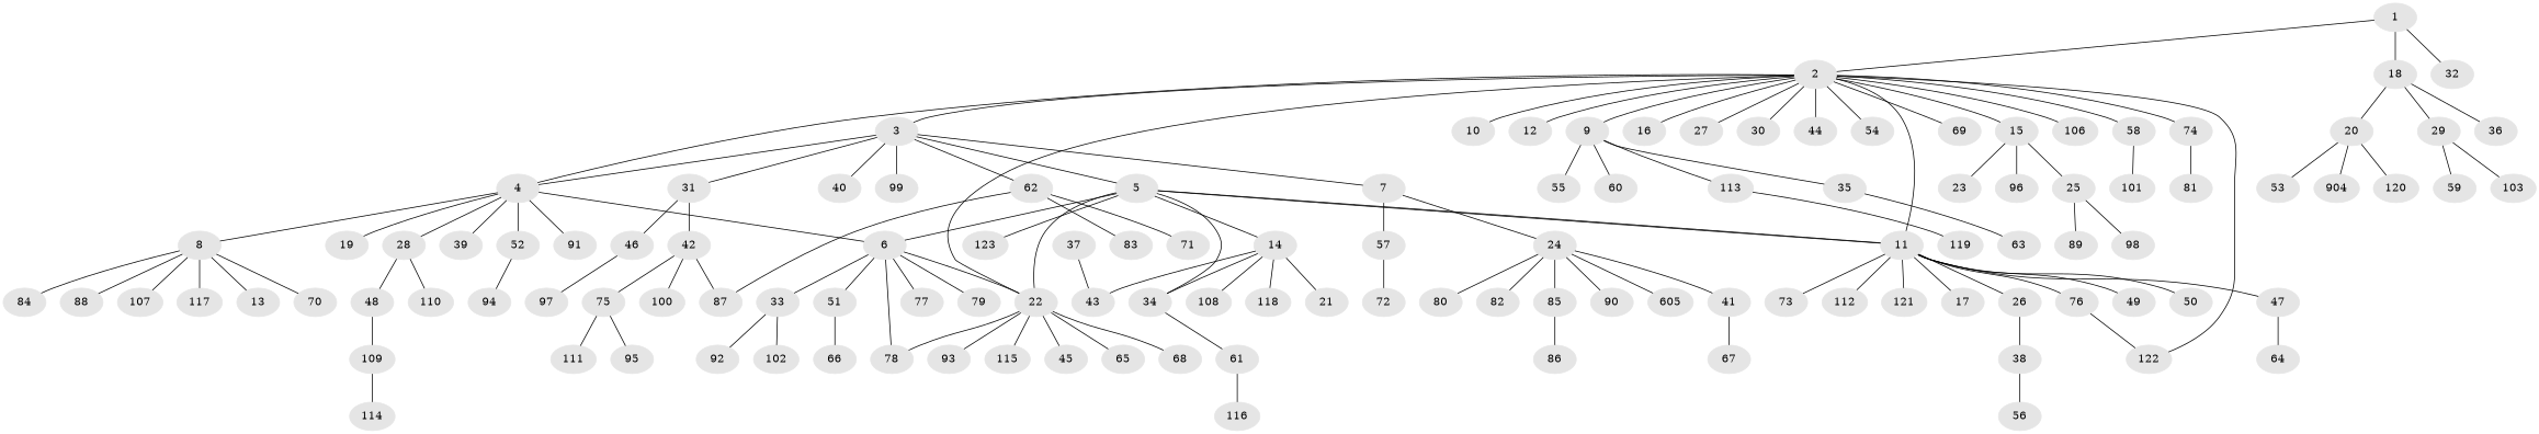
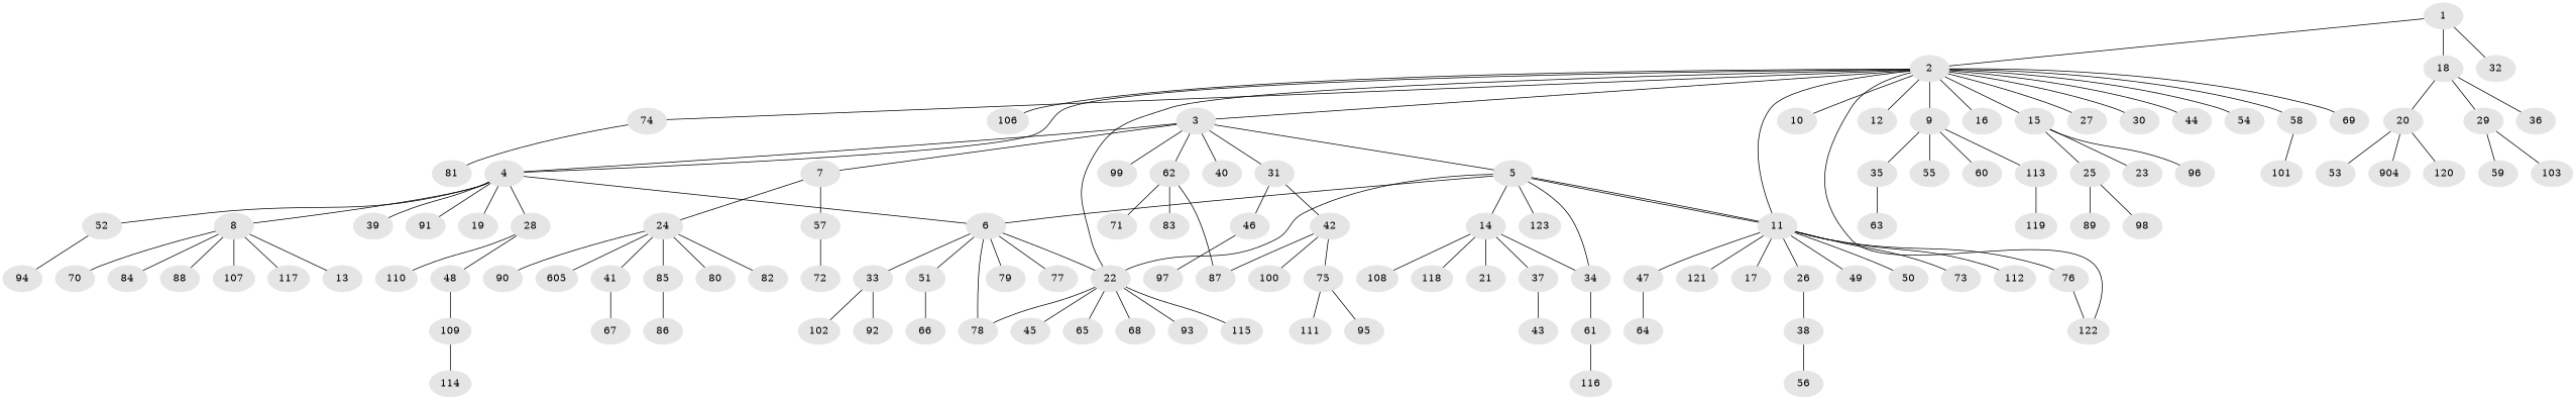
  graph {
    node [color=gray90 style=filled]
    1
    2
    18
    32
    3
    4
    9
    10
    11
    12
    15
    16
    22
    27
    30
    44
    54
    58
    69
    74
    106
    122
    20
    29
    36
    5
    7
    31
    40
    62
    99
    6
    8
    19
    28
    39
    52
    91
    35
    55
    60
    113
    17
    26
    47
    49
    50
    73
    76
    112
    121
    23
    25
    96
    78
    45
    65
    68
    93
    115
    101
    81
    14
    34
    123
    24
    57
    42
    46
    87
    71
    83
    33
    51
    77
    79
    13
    70
    84
    88
    107
    117
    48
    110
    94
    21
    37
    108
    118
    61
    92
    102
    66
    41
    80
    82
    85
    90
    n99 [label=605]
    72
    63
    119
    38
    64
    43
    89
    98
    53
    n109 [label=904]
    120
    59
    103
    67
    86
    56
    109
    75
    100
    97
    116
    95
    111
    114
    1 -- 2
    1 -- 18
    1 -- 32
    2 -- 3
    2 -- 4
    2 -- 9
    2 -- 10
    2 -- 11
    2 -- 12
    2 -- 15
    2 -- 16
    2 -- 22
    2 -- 27
    2 -- 30
    2 -- 44
    2 -- 54
    2 -- 58
    2 -- 69
    2 -- 74
    2 -- 106
    2 -- 122
    18 -- 20
    18 -- 29
    18 -- 36
    3 -- 4
    3 -- 5
    3 -- 7
    3 -- 31
    3 -- 40
    3 -- 62
    3 -- 99
    4 -- 6
    4 -- 8
    4 -- 19
    4 -- 28
    4 -- 39
    4 -- 52
    4 -- 91
    9 -- 35
    9 -- 55
    9 -- 60
    9 -- 113
    11 -- 17
    11 -- 26
    11 -- 47
    11 -- 49
    11 -- 50
    11 -- 73
    11 -- 76
    11 -- 112
    11 -- 121
    15 -- 23
    15 -- 25
    15 -- 96
    22 -- 78
    22 -- 45
    22 -- 65
    22 -- 68
    22 -- 93
    22 -- 115
    58 -- 101
    74 -- 81
    20 -- 53
    20 -- n109
    20 -- 120
    29 -- 59
    29 -- 103
    5 -- 11
    5 -- 11
    5 -- 22
    5 -- 6
    5 -- 14
    5 -- 34
    5 -- 123
    7 -- 24
    7 -- 57
    31 -- 42
    31 -- 46
    62 -- 87
    62 -- 71
    62 -- 83
    6 -- 22
    6 -- 78
    6 -- 33
    6 -- 51
    6 -- 77
    6 -- 79
    8 -- 13
    8 -- 70
    8 -- 84
    8 -- 88
    8 -- 107
    8 -- 117
    28 -- 48
    28 -- 110
    52 -- 94
    35 -- 63
    113 -- 119
    26 -- 38
    47 -- 64
    76 -- 122
    25 -- 89
    25 -- 98
    14 -- 34
    14 -- 21
-   14 -- 43
+   14 -- 37
    14 -- 108
    14 -- 118
    34 -- 61
    24 -- 41
    24 -- 80
    24 -- 82
    24 -- 85
    24 -- 90
    24 -- n99
    57 -- 72
    42 -- 87
    42 -- 75
    42 -- 100
    46 -- 97
    33 -- 92
    33 -- 102
    51 -- 66
    48 -- 109
    37 -- 43
    61 -- 116
    41 -- 67
    85 -- 86
    38 -- 56
    109 -- 114
    75 -- 95
    75 -- 111
  }
